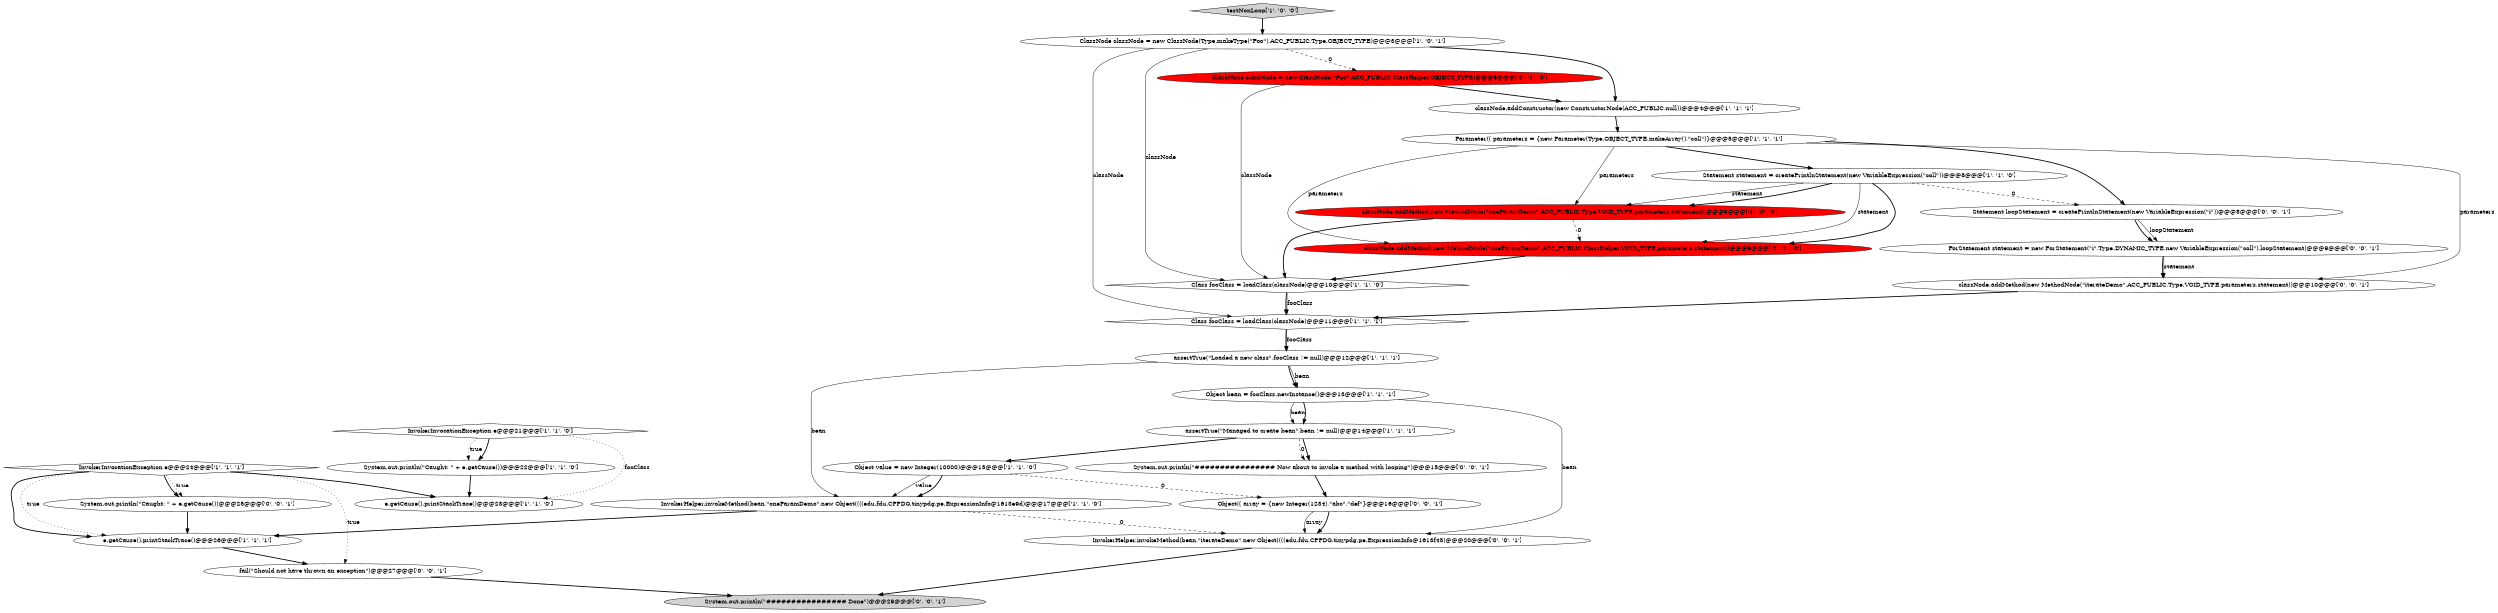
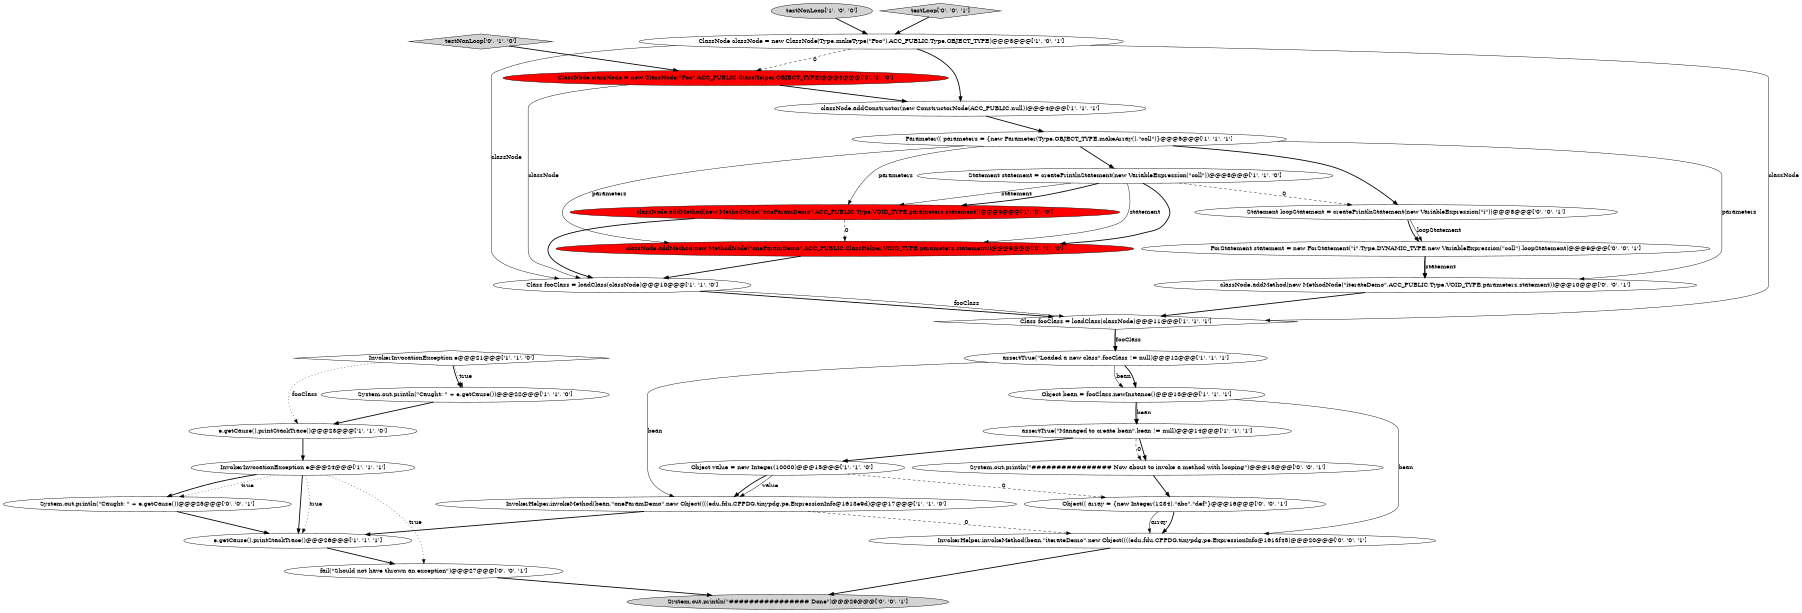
  digraph {
    node [fillcolor=white shape=ellipse style=filled]
    edge [style=bold]
    n1 [label="Statement statement = createPrintlnStatement(new VariableExpression(\"coll\"))@@@8@@@['1', '1', '0']"]
    n2 [fillcolor=red label="classNode.addMethod(new MethodNode(\"oneParamDemo\",ACC_PUBLIC,Type.VOID_TYPE,parameters,statement))@@@9@@@['1', '0', '0']"]
    n3 [label="Statement loopStatement = createPrintlnStatement(new VariableExpression(\"i\"))@@@8@@@['0', '0', '1']"]
    n4 [fillcolor=red label="classNode.addMethod(new MethodNode(\"oneParamDemo\",ACC_PUBLIC,ClassHelper.VOID_TYPE,parameters,statement))@@@9@@@['0', '1', '0']"]
-   n5 [label="Class fooClass = loadClass(classNode)@@@10@@@['1', '1', '0']" shape=diamond]
+   n5 [label="Class fooClass = loadClass(classNode)@@@10@@@['1', '1', '0']"]
    n6 [label="ForStatement statement = new ForStatement(\"i\",Type.DYNAMIC_TYPE,new VariableExpression(\"coll\"),loopStatement)@@@9@@@['0', '0', '1']"]
    n7 [fillcolor=lightgray label="System.out.println(\"################ Done\")@@@29@@@['0', '0', '1']"]
    n8 [label="classNode.addMethod(new MethodNode(\"iterateDemo\",ACC_PUBLIC,Type.VOID_TYPE,parameters,statement))@@@10@@@['0', '0', '1']"]
    n9 [label="Class fooClass = loadClass(classNode)@@@11@@@['1', '1', '1']" shape=diamond]
    n10 [label="Parameter(( parameters = {new Parameter(Type.OBJECT_TYPE.makeArray(),\"coll\")}@@@5@@@['1', '1', '1']"]
    n11 [label="ClassNode classNode = new ClassNode(Type.makeType(\"Foo\"),ACC_PUBLIC,Type.OBJECT_TYPE)@@@3@@@['1', '0', '1']"]
    n12 [fillcolor=red label="ClassNode classNode = new ClassNode(\"Foo\",ACC_PUBLIC,ClassHelper.OBJECT_TYPE)@@@3@@@['0', '1', '0']"]
    n13 [label="classNode.addConstructor(new ConstructorNode(ACC_PUBLIC,null))@@@4@@@['1', '1', '1']"]
    n14 [label="assertTrue(\"Loaded a new class\",fooClass != null)@@@12@@@['1', '1', '1']"]
    n15 [label="System.out.println(\"################ Now about to invoke a method with looping\")@@@15@@@['0', '0', '1']"]
    n16 [label="Object(( array = {new Integer(1234),\"abc\",\"def\"}@@@16@@@['0', '0', '1']"]
    n17 [label="InvokerHelper.invokeMethod(bean,\"iterateDemo\",new Object((((edu.fdu.CPPDG.tinypdg.pe.ExpressionInfo@1613f45)@@@20@@@['0', '0', '1']"]
    n18 [label="Object value = new Integer(10000)@@@15@@@['1', '1', '0']"]
    n19 [label="InvokerHelper.invokeMethod(bean,\"oneParamDemo\",new Object((((edu.fdu.CPPDG.tinypdg.pe.ExpressionInfo@1613e9d)@@@17@@@['1', '1', '0']"]
    n20 [label="e.getCause().printStackTrace()@@@26@@@['1', '1', '1']"]
    n21 [label="fail(\"Should not have thrown an exception\")@@@27@@@['0', '0', '1']"]
    n22 [label="Object bean = fooClass.newInstance()@@@13@@@['1', '1', '1']"]
    n23 [label="assertTrue(\"Managed to create bean\",bean != null)@@@14@@@['1', '1', '1']"]
-   n24 [label="InvokerInvocationException e@@@24@@@['1', '1', '1']" shape=diamond]
+   n24 [label="InvokerInvocationException e@@@24@@@['1', '1', '1']"]
    n25 [label="System.out.println(\"Caught: \" + e.getCause())@@@25@@@['0', '0', '1']"]
    n26 [label="e.getCause().printStackTrace()@@@23@@@['1', '1', '0']"]
-   n27 [fillcolor=lightgray label="testNonLoop['1', '0', '0']" shape=diamond]
+   n27 [fillcolor=lightgray label="testNonLoop['1', '0', '0']"]
    n28 [label="InvokerInvocationException e@@@21@@@['1', '1', '0']" shape=diamond]
    n29 [label="System.out.println(\"Caught: \" + e.getCause())@@@22@@@['1', '1', '0']"]
+   n30 [fillcolor=lightgray label="testNonLoop['0', '1', '0']" shape=diamond]
+   n31 [fillcolor=lightgray label="testLoop['0', '0', '1']" shape=diamond]
    n1 -> n2 [label=statement style=solid]
    n1 -> n2
    n1 -> n3 [label=0 style=dashed]
    n1 -> n4
    n1 -> n4 [label=statement style=solid]
    n2 -> n4 [label=0 style=dashed]
    n2 -> n5
    n3 -> n6 [label=loopStatement style=solid]
    n3 -> n6
    n4 -> n5
    n5 -> n9
    n5 -> n9 [label=fooClass style=solid]
    n6 -> n8
    n6 -> n8 [label=statement style=solid]
    n8 -> n9
    n9 -> n14
    n9 -> n14 [label=fooClass style=solid]
    n10 -> n1
    n10 -> n2 [label=parameters style=solid]
    n10 -> n3
    n10 -> n4 [label=parameters style=solid]
    n10 -> n8 [label=parameters style=solid]
    n11 -> n5 [label=classNode style=solid]
    n11 -> n9 [label=classNode style=solid]
    n11 -> n12 [label=0 style=dashed]
    n11 -> n13
    n12 -> n5 [label=classNode style=solid]
    n12 -> n13
    n13 -> n10
    n14 -> n19 [label=bean style=solid]
    n14 -> n22 [label=bean style=solid]
    n14 -> n22
    n15 -> n16
    n16 -> n17
    n16 -> n17 [label=array style=solid]
    n17 -> n7
    n18 -> n16 [label=0 style=dashed]
    n18 -> n19 [label=value style=solid]
    n18 -> n19
    n19 -> n17 [label=0 style=dashed]
    n19 -> n20
    n20 -> n21
    n21 -> n7
    n22 -> n17 [label=bean style=solid]
    n22 -> n23 [label=bean style=solid]
    n22 -> n23
    n23 -> n15
    n23 -> n15 [label=0 style=dashed]
    n23 -> n18
    n24 -> n20
    n24 -> n20 [label=true style=dotted]
    n24 -> n21 [label=true style=dotted]
    n24 -> n25 [label=true style=dotted]
    n24 -> n25
    n25 -> n20
-   n24 -> n26
+   n26 -> n24
    n27 -> n11
    n28 -> n26 [label=fooClass style=dotted]
    n28 -> n29
    n28 -> n29 [label=true style=dotted]
    n29 -> n26
+   n30 -> n12
+   n31 -> n11
  }
